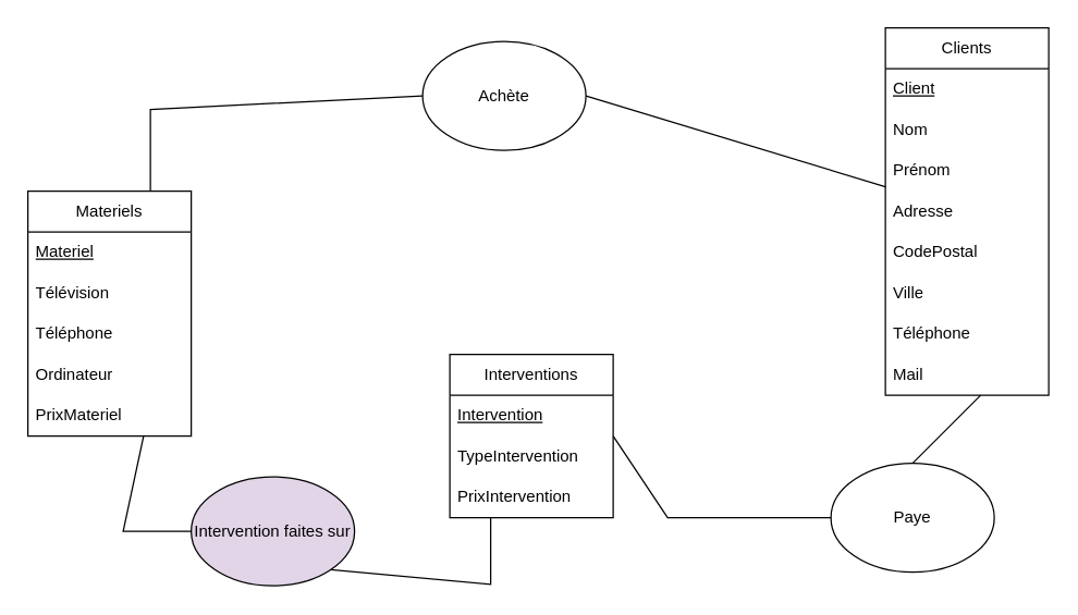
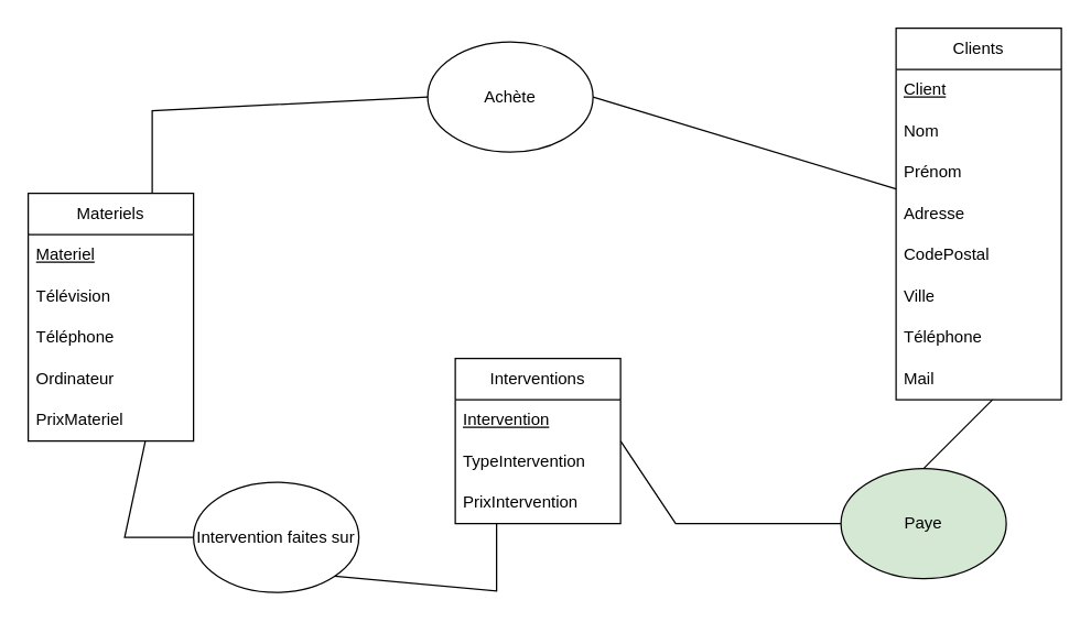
  <mxCell id="0" />
  <mxCell id="1" parent="0" />
  <mxCell id="2" value="Interventions" style="swimlane;fontStyle=0;childLayout=stackLayout;horizontal=1;startSize=30;horizontalStack=0;resizeParent=1;resizeParentMax=0;resizeLast=0;collapsible=1;marginBottom=0;whiteSpace=wrap;html=1;" vertex="1" parent="1"><mxGeometry x="330" y="260" width="120" height="120" as="geometry" /></mxCell>
  <mxCell id="3" value="&lt;u&gt;Intervention&lt;/u&gt;" style="text;strokeColor=none;fillColor=none;align=left;verticalAlign=middle;spacingLeft=4;spacingRight=4;overflow=hidden;points=[[0,0.5],[1,0.5]];portConstraint=eastwest;rotatable=0;whiteSpace=wrap;html=1;" vertex="1" parent="2"><mxGeometry y="30" width="120" height="30" as="geometry" /></mxCell>
  <mxCell id="4" value="TypeIntervention" style="text;strokeColor=none;fillColor=none;align=left;verticalAlign=middle;spacingLeft=4;spacingRight=4;overflow=hidden;points=[[0,0.5],[1,0.5]];portConstraint=eastwest;rotatable=0;whiteSpace=wrap;html=1;" vertex="1" parent="2"><mxGeometry y="60" width="120" height="30" as="geometry" /></mxCell>
  <mxCell id="5" value="PrixIntervention" style="text;strokeColor=none;fillColor=none;align=left;verticalAlign=middle;spacingLeft=4;spacingRight=4;overflow=hidden;points=[[0,0.5],[1,0.5]];portConstraint=eastwest;rotatable=0;whiteSpace=wrap;html=1;" vertex="1" parent="2"><mxGeometry y="90" width="120" height="30" as="geometry" /></mxCell>
  <mxCell id="6" value="Clients" style="swimlane;fontStyle=0;childLayout=stackLayout;horizontal=1;startSize=30;horizontalStack=0;resizeParent=1;resizeParentMax=0;resizeLast=0;collapsible=1;marginBottom=0;whiteSpace=wrap;html=1;" vertex="1" parent="1"><mxGeometry x="650" y="20" width="120" height="270" as="geometry" /></mxCell>
  <mxCell id="7" value="&lt;u&gt;Client&lt;/u&gt;" style="text;strokeColor=none;fillColor=none;align=left;verticalAlign=middle;spacingLeft=4;spacingRight=4;overflow=hidden;points=[[0,0.5],[1,0.5]];portConstraint=eastwest;rotatable=0;whiteSpace=wrap;html=1;" vertex="1" parent="6"><mxGeometry y="30" width="120" height="30" as="geometry" /></mxCell>
  <mxCell id="8" value="Nom" style="text;strokeColor=none;fillColor=none;align=left;verticalAlign=middle;spacingLeft=4;spacingRight=4;overflow=hidden;points=[[0,0.5],[1,0.5]];portConstraint=eastwest;rotatable=0;whiteSpace=wrap;html=1;" vertex="1" parent="6"><mxGeometry y="60" width="120" height="30" as="geometry" /></mxCell>
  <mxCell id="9" value="Prénom" style="text;strokeColor=none;fillColor=none;align=left;verticalAlign=middle;spacingLeft=4;spacingRight=4;overflow=hidden;points=[[0,0.5],[1,0.5]];portConstraint=eastwest;rotatable=0;whiteSpace=wrap;html=1;" vertex="1" parent="6"><mxGeometry y="90" width="120" height="30" as="geometry" /></mxCell>
  <mxCell id="10" value="Adresse" style="text;strokeColor=none;fillColor=none;align=left;verticalAlign=middle;spacingLeft=4;spacingRight=4;overflow=hidden;points=[[0,0.5],[1,0.5]];portConstraint=eastwest;rotatable=0;whiteSpace=wrap;html=1;" vertex="1" parent="6"><mxGeometry y="120" width="120" height="30" as="geometry" /></mxCell>
  <mxCell id="11" value="CodePostal" style="text;strokeColor=none;fillColor=none;align=left;verticalAlign=middle;spacingLeft=4;spacingRight=4;overflow=hidden;points=[[0,0.5],[1,0.5]];portConstraint=eastwest;rotatable=0;whiteSpace=wrap;html=1;" vertex="1" parent="6"><mxGeometry y="150" width="120" height="30" as="geometry" /></mxCell>
  <mxCell id="12" value="Ville" style="text;strokeColor=none;fillColor=none;align=left;verticalAlign=middle;spacingLeft=4;spacingRight=4;overflow=hidden;points=[[0,0.5],[1,0.5]];portConstraint=eastwest;rotatable=0;whiteSpace=wrap;html=1;" vertex="1" parent="6"><mxGeometry y="180" width="120" height="30" as="geometry" /></mxCell>
  <mxCell id="13" value="Téléphone" style="text;strokeColor=none;fillColor=none;align=left;verticalAlign=middle;spacingLeft=4;spacingRight=4;overflow=hidden;points=[[0,0.5],[1,0.5]];portConstraint=eastwest;rotatable=0;whiteSpace=wrap;html=1;" vertex="1" parent="6"><mxGeometry y="210" width="120" height="30" as="geometry" /></mxCell>
  <mxCell id="14" value="Mail" style="text;strokeColor=none;fillColor=none;align=left;verticalAlign=middle;spacingLeft=4;spacingRight=4;overflow=hidden;points=[[0,0.5],[1,0.5]];portConstraint=eastwest;rotatable=0;whiteSpace=wrap;html=1;" vertex="1" parent="6"><mxGeometry y="240" width="120" height="30" as="geometry" /></mxCell>
  <mxCell id="15" value="Materiels" style="swimlane;fontStyle=0;childLayout=stackLayout;horizontal=1;startSize=30;horizontalStack=0;resizeParent=1;resizeParentMax=0;resizeLast=0;collapsible=1;marginBottom=0;whiteSpace=wrap;html=1;" vertex="1" parent="1"><mxGeometry x="20" y="140" width="120" height="180" as="geometry" /></mxCell>
  <mxCell id="16" value="&lt;u&gt;Materiel&lt;/u&gt;" style="text;strokeColor=none;fillColor=none;align=left;verticalAlign=middle;spacingLeft=4;spacingRight=4;overflow=hidden;points=[[0,0.5],[1,0.5]];portConstraint=eastwest;rotatable=0;whiteSpace=wrap;html=1;" vertex="1" parent="15"><mxGeometry y="30" width="120" height="30" as="geometry" /></mxCell>
  <mxCell id="17" value="Télévision" style="text;strokeColor=none;fillColor=none;align=left;verticalAlign=middle;spacingLeft=4;spacingRight=4;overflow=hidden;points=[[0,0.5],[1,0.5]];portConstraint=eastwest;rotatable=0;whiteSpace=wrap;html=1;" vertex="1" parent="15"><mxGeometry y="60" width="120" height="30" as="geometry" /></mxCell>
  <mxCell id="18" value="Téléphone" style="text;strokeColor=none;fillColor=none;align=left;verticalAlign=middle;spacingLeft=4;spacingRight=4;overflow=hidden;points=[[0,0.5],[1,0.5]];portConstraint=eastwest;rotatable=0;whiteSpace=wrap;html=1;" vertex="1" parent="15"><mxGeometry y="90" width="120" height="30" as="geometry" /></mxCell>
  <mxCell id="19" value="Ordinateur" style="text;strokeColor=none;fillColor=none;align=left;verticalAlign=middle;spacingLeft=4;spacingRight=4;overflow=hidden;points=[[0,0.5],[1,0.5]];portConstraint=eastwest;rotatable=0;whiteSpace=wrap;html=1;" vertex="1" parent="15"><mxGeometry y="120" width="120" height="30" as="geometry" /></mxCell>
  <mxCell id="20" value="PrixMateriel" style="text;strokeColor=none;fillColor=none;align=left;verticalAlign=middle;spacingLeft=4;spacingRight=4;overflow=hidden;points=[[0,0.5],[1,0.5]];portConstraint=eastwest;rotatable=0;whiteSpace=wrap;html=1;" vertex="1" parent="15"><mxGeometry y="150" width="120" height="30" as="geometry" /></mxCell>
- <mxCell id="21" value="Intervention faites sur" style="ellipse;whiteSpace=wrap;html=1;fillColor=#e1d5e7;" vertex="1" parent="1"><mxGeometry x="140" y="350" width="120" height="80" as="geometry" /></mxCell>
- <mxCell id="22" value="Paye" style="ellipse;whiteSpace=wrap;html=1;" vertex="1" parent="1"><mxGeometry x="610" y="340" width="120" height="80" as="geometry" /></mxCell>
+ <mxCell id="21" value="Intervention faites sur" style="ellipse;whiteSpace=wrap;html=1;" vertex="1" parent="1"><mxGeometry x="140" y="350" width="120" height="80" as="geometry" /></mxCell>
+ <mxCell id="22" value="Paye" style="ellipse;whiteSpace=wrap;html=1;fillColor=#d5e8d4;" vertex="1" parent="1"><mxGeometry x="610" y="340" width="120" height="80" as="geometry" /></mxCell>
  <mxCell id="23" value="" style="endArrow=none;html=1;rounded=0;entryX=0;entryY=0.5;entryDx=0;entryDy=0;" edge="1" parent="1" target="22"><mxGeometry width="50" height="50" relative="1" as="geometry"><mxPoint x="450" y="320" as="sourcePoint" /><mxPoint x="500" y="270" as="targetPoint" /><Array as="points"><mxPoint x="490" y="380" /></Array></mxGeometry></mxCell>
  <mxCell id="24" value="" style="endArrow=none;html=1;rounded=0;" edge="1" parent="1"><mxGeometry width="50" height="50" relative="1" as="geometry"><mxPoint x="670" y="340" as="sourcePoint" /><mxPoint x="720" y="290" as="targetPoint" /></mxGeometry></mxCell>
  <mxCell id="25" value="" style="endArrow=none;html=1;rounded=0;exitX=0;exitY=0.5;exitDx=0;exitDy=0;" edge="1" parent="1" source="21"><mxGeometry width="50" height="50" relative="1" as="geometry"><mxPoint x="55" y="370" as="sourcePoint" /><mxPoint x="105" y="320" as="targetPoint" /><Array as="points"><mxPoint x="90" y="390" /></Array></mxGeometry></mxCell>
  <mxCell id="26" value="" style="endArrow=none;html=1;rounded=0;exitX=1;exitY=1;exitDx=0;exitDy=0;" edge="1" parent="1" source="21"><mxGeometry width="50" height="50" relative="1" as="geometry"><mxPoint x="310" y="430" as="sourcePoint" /><mxPoint x="360" y="380" as="targetPoint" /><Array as="points"><mxPoint x="360" y="429" /></Array></mxGeometry></mxCell>
  <mxCell id="27" value="Achète" style="ellipse;whiteSpace=wrap;html=1;" vertex="1" parent="1"><mxGeometry x="310" y="30" width="120" height="80" as="geometry" /></mxCell>
  <mxCell id="28" value="" style="endArrow=none;html=1;rounded=0;entryX=0;entryY=0.5;entryDx=0;entryDy=0;" edge="1" parent="1" target="27"><mxGeometry width="50" height="50" relative="1" as="geometry"><mxPoint x="110" y="140" as="sourcePoint" /><mxPoint x="160" y="90" as="targetPoint" /><Array as="points"><mxPoint x="110" y="80" /></Array></mxGeometry></mxCell>
  <mxCell id="29" value="" style="endArrow=none;html=1;rounded=0;" edge="1" parent="1" target="6"><mxGeometry width="50" height="50" relative="1" as="geometry"><mxPoint x="430" y="70" as="sourcePoint" /><mxPoint x="480" y="20" as="targetPoint" /></mxGeometry></mxCell>
